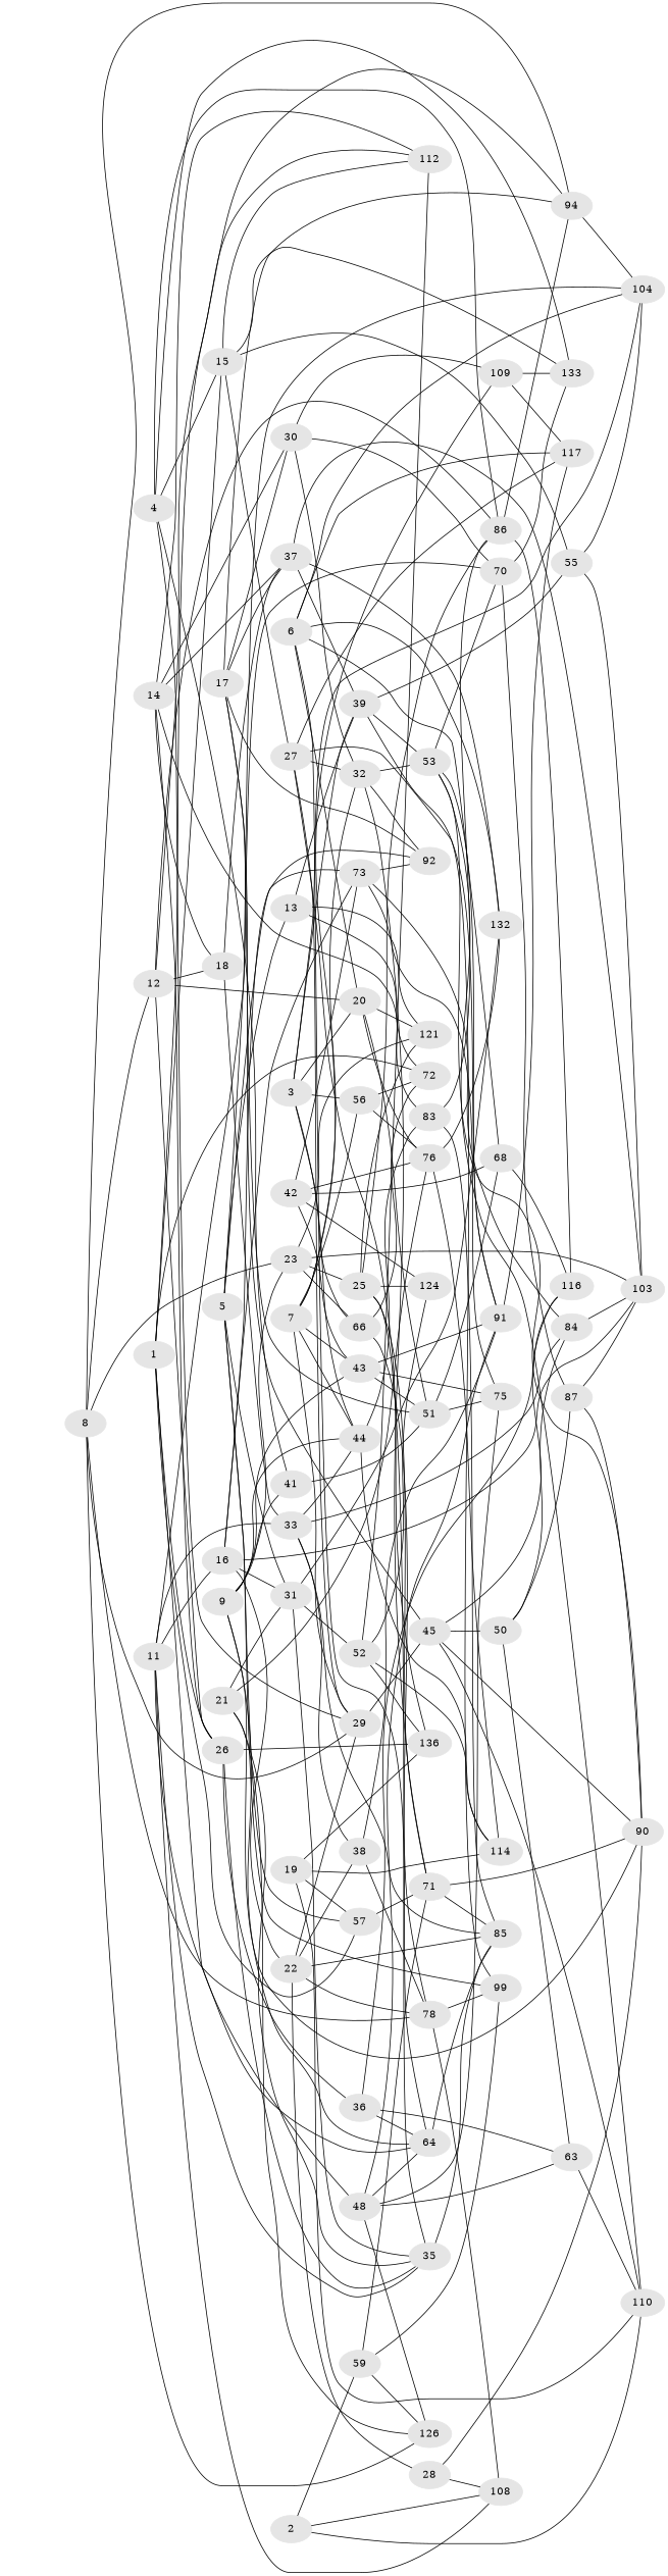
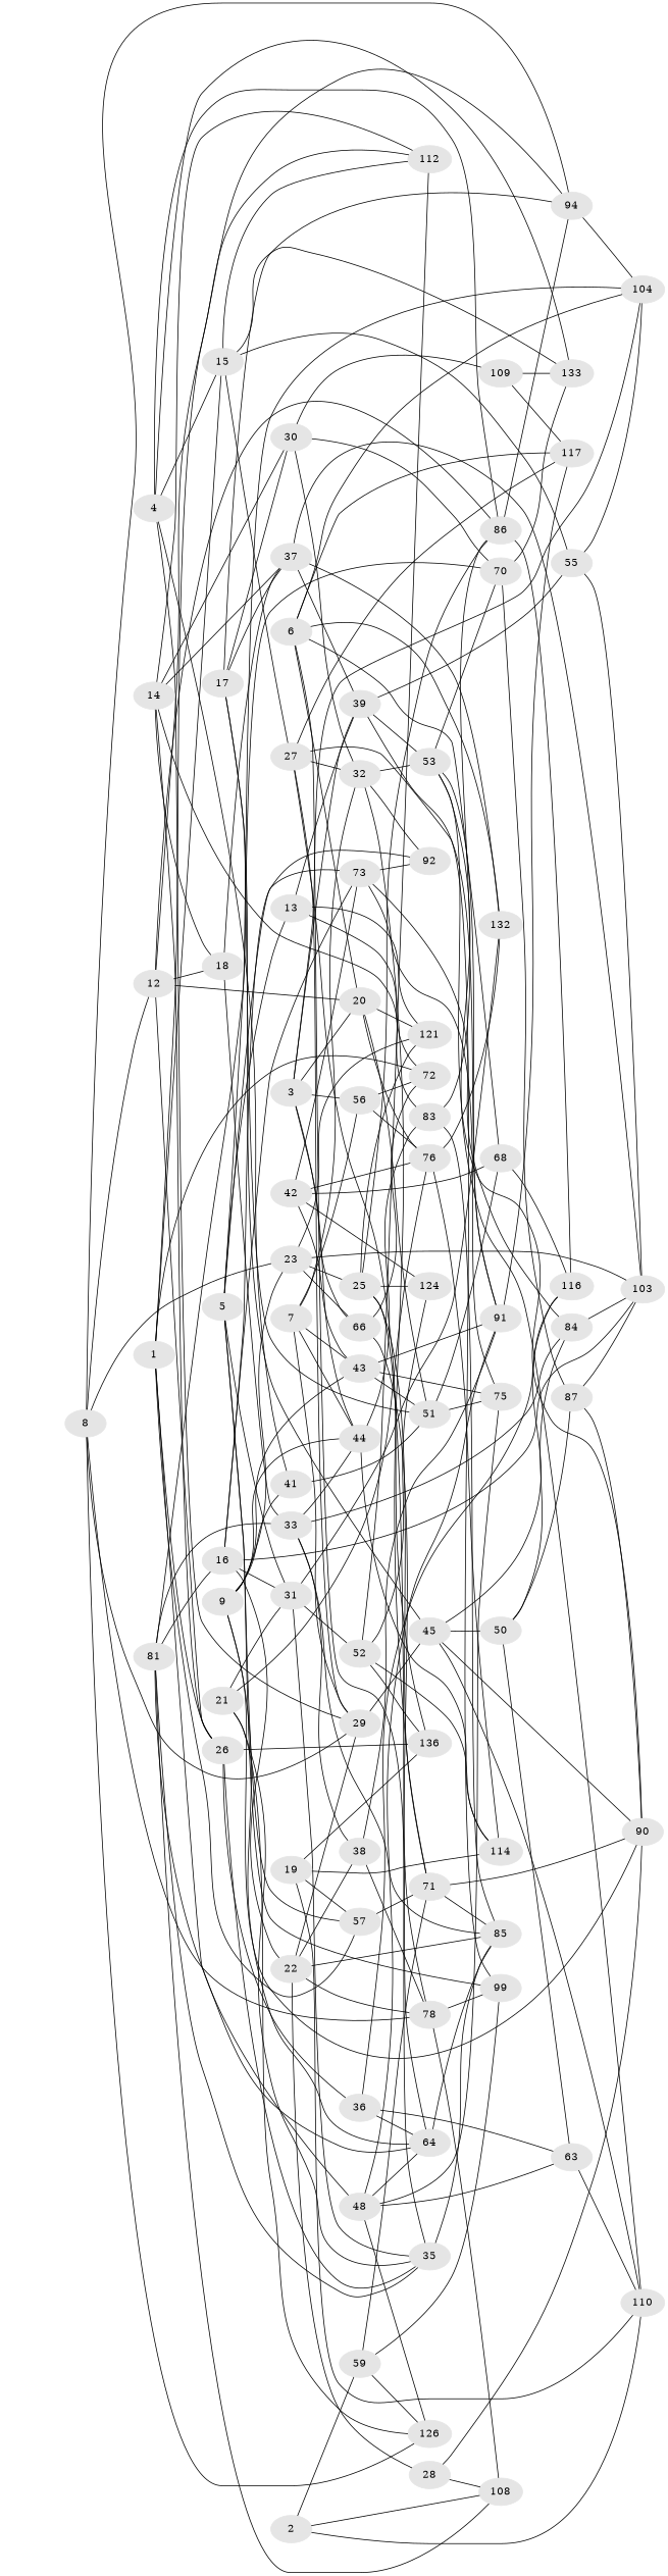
  graph {
    rankdir=LR
    node [color=gray90 style=filled]
    1 [super="+135"]
    n2 [label=15 super="+24"]
    26 [super="+125"]
    48 [super="+62"]
    57
    72
    94 [super="+134"]
    133
    27 [super="+54"]
    55
    112
    35 [super="+88"]
    136
    36
    64 [super="+98"]
    126
    91 [super="+119"]
    63
    75
    71 [super="+115"]
    104 [super="+122"]
    2
    59
    108
    110 [super="+127"]
    99
    3 [super="+34"]
    20 [super="+105"]
    39 [super="+123"]
    44 [super="+81"]
    56
    66
    121
    51 [super="+67"]
    76 [super="+111"]
    53 [super="+93"]
    83
    114
    78 [super="+95"]
    4 [super="+129"]
    29 [super="+130"]
    41
    86 [super="+106"]
    45 [super="+131"]
    116
    5 [super="+40"]
    13
    31 [super="+74"]
    73 [super="+102"]
    132
    52 [super="+80"]
    92
    84
    6 [super="+118"]
    68
    117
    85 [super="+97"]
    7 [super="+82"]
    32 [super="+120"]
    43 [super="+89"]
    109
    8 [super="+15"]
    12 [super="+61"]
    23 [super="+47"]
    18
    103 [super="+128"]
    25 [super="+107"]
    9 [super="+60"]
    90 [super="+96"]
-   11 [super="+46"]
+   11 [super="+46" label=81]
    16 [super="+100"]
    33 [super="+101"]
    70 [super="+79"]
    22 [super="+65"]
    n75 [label=38]
    87
    37 [super="+77"]
    14 [super="+69"]
    30 [super="+49"]
    28
    17 [super="+38"]
    50
    19
    21
    124
    42 [super="+113"]
    1 -- n2
    1 -- 26
    1 -- 48
    1 -- 57
    1 -- 72
    1 -- 94
    n2 -- 133
    n2 -- 27
    n2 -- 55
    n2 -- 112
    26 -- 35
    26 -- 136
    26 -- 36
    48 -- 64
    48 -- 126
    48 -- 91
    48 -- 63
    48 -- 75
    57 -- 71
    94 -- 104 [weight=2]
    27 -- 136
    27 -- 91
    27 -- 29
    27 -- 117
    27 -- 32
    55 -- 104
    55 -- 103
    35 -- 85
    36 -- 64
    36 -- 63
    36 -- 116
    64 -- 85
    91 -- 117
    63 -- 110
    71 -- 85
    71 -- 90
    2 -- 59
    2 -- 108
    2 -- 110 [weight=2]
    59 -- 126
    59 -- 71
    59 -- 99
    3 -- 104
    3 -- 20
    3 -- 39
    3 -- 44
    3 -- 56
    3 -- 66
    20 -- 121
    20 -- 51
    20 -- 76
    39 -- 55
    39 -- 99
    39 -- 53
    44 -- 83
    44 -- 114
    56 -- 72
    56 -- 76
    66 -- 72
    66 -- 78
    51 -- 75
    51 -- 68
    76 -- 114
    76 -- 132
    53 -- 91
    53 -- 110
    53 -- 90
    53 -- 70
    83 -- 86
    83 -- 85
    78 -- 108
    78 -- 99
    4 -- n2
    4 -- 133
    4 -- 29
    4 -- 41 [weight=2]
    4 -- 86
    29 -- 45
    41 -- 51
    86 -- 94
    86 -- 116
    45 -- 110
    45 -- 116
    45 -- 90
    45 -- 50
    5 -- 57
    5 -- 104
    5 -- 99
    5 -- 13
    5 -- 31
    5 -- 73
    13 -- 72
    13 -- 39
    13 -- 121
    31 -- 35
    31 -- 132
    31 -- 52
    73 -- 75
    73 -- 92
    73 -- 84
    52 -- 112
    52 -- 136
    52 -- 114
    52 -- 124 [weight=2]
    84 -- 103
    6 -- 64
    6 -- 104
    6 -- 20
    6 -- 132
    6 -- 68
    6 -- 117
    68 -- 116
    7 -- 44
    7 -- 56
    7 -- 29
    7 -- 32
    7 -- 43
-   7 -- 109
    32 -- 71
    32 -- 53
    32 -- 92
    43 -- 91
    43 -- 75
    43 -- 51
    109 -- 133
    109 -- 117
    8 -- 94
    8 -- 126
    8 -- 78
    8 -- 29
    8 -- 12
    8 -- 23
    12 -- 26
    12 -- 112
    12 -- 20
    12 -- 86
    12 -- 18
    23 -- 66
    23 -- 121
    23 -- 103
    23 -- 25
    18 -- 33
    18 -- 37
    25 -- 35
    25 -- 71
    25 -- 121
    25 -- 86
    25 -- 124
    9 -- 64
    9 -- 44
    9 -- 41
    9 -- 43
    9 -- 23
    9 -- 90
    11 -- 35
    11 -- 64
    11 -- 108
    11 -- 16
    11 -- 33
    11 -- 70
    16 -- 31
    16 -- 73
    16 -- 92
    16 -- 103
    16 -- 22
    33 -- 44
    33 -- 84
    33 -- 85
    33 -- n75
    70 -- 133
    70 -- 87
    22 -- 78
    22 -- 29
    22 -- 85
    22 -- n75
    22 -- 28
    n75 -- 91
    n75 -- 78
    87 -- 103
    87 -- 90
    37 -- 39
    37 -- 132
    37 -- 103
    14 -- 26
    14 -- 112
    14 -- 83
    14 -- 18
    14 -- 37
    14 -- 30
    30 -- 32
    30 -- 109
    30 -- 70 [weight=2]
    28 -- 108
    28 -- 90
    17 -- 94
    17 -- 51
    17 -- 45
-   17 -- 92
    17 -- 37
    17 -- 30
    50 -- 63
    50 -- 84
    50 -- 87
    19 -- 57
    19 -- 136
    19 -- 110
    19 -- 114
    21 -- 35
    21 -- 126
    21 -- 76
    21 -- 31
    42 -- 76
    42 -- 73
    42 -- 68
    42 -- 43
    42 -- 124
  }
